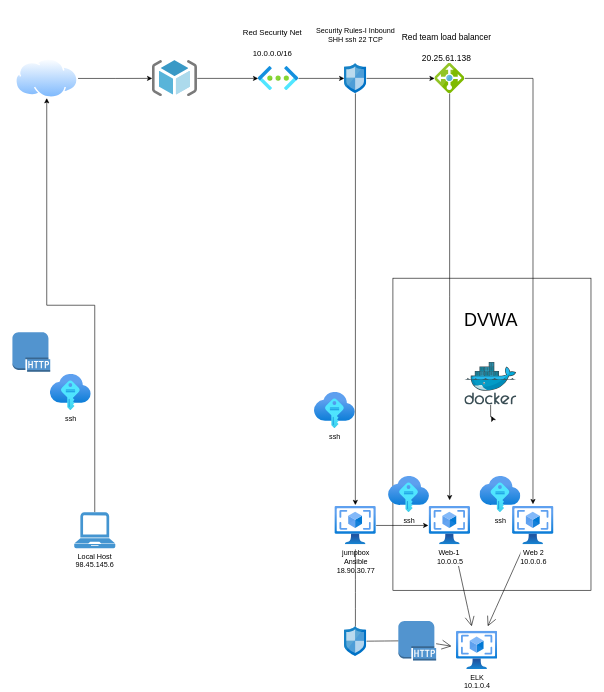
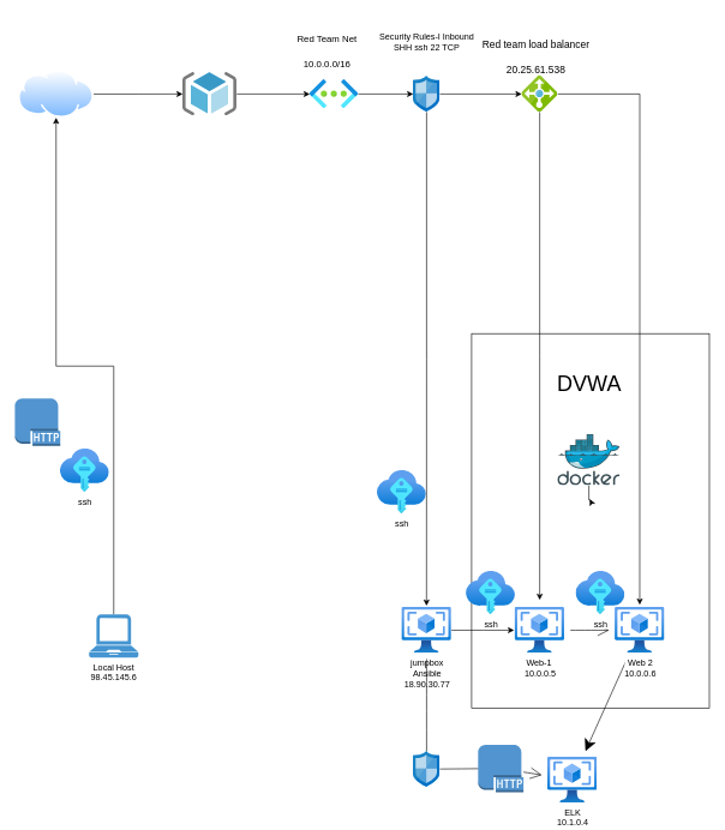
  <mxCell id="0" />
  <mxCell id="1" parent="0" />
  <mxCell id="2" value="" style="rounded=0;whiteSpace=wrap;html=1;hachureGap=4;" vertex="1" parent="1"><mxGeometry x="654" y="463" width="330" height="520" as="geometry" /></mxCell>
- <mxCell id="3" value="" style="edgeStyle=none;curved=1;rounded=0;orthogonalLoop=1;jettySize=auto;html=1;endArrow=open;startSize=14;endSize=14;sourcePerimeterSpacing=8;targetPerimeterSpacing=8;" edge="1" parent="1" source="4" target="34"><mxGeometry relative="1" as="geometry" /></mxCell>
+ <mxCell id="3" value="" style="edgeStyle=none;curved=1;rounded=0;orthogonalLoop=1;jettySize=auto;html=1;endArrow=classic;startSize=14;endSize=14;sourcePerimeterSpacing=8;targetPerimeterSpacing=8;" edge="1" parent="1" source="4" target="34"><mxGeometry relative="1" as="geometry" /></mxCell>
  <mxCell id="4" value="Web 2&lt;br&gt;10.0.0.6" style="aspect=fixed;html=1;points=[];align=center;image;fontSize=12;image=img/lib/azure2/compute/VM_Images_Classic.svg;" vertex="1" parent="1"><mxGeometry x="853" y="843" width="69" height="64" as="geometry" /></mxCell>
- <mxCell id="5" value="" style="edgeStyle=none;curved=1;rounded=0;orthogonalLoop=1;jettySize=auto;html=1;endArrow=open;startSize=14;endSize=14;sourcePerimeterSpacing=8;targetPerimeterSpacing=8;" edge="1" parent="1" source="6" target="34"><mxGeometry relative="1" as="geometry" /></mxCell>
+ <mxCell id="5" value="" style="edgeStyle=none;curved=1;rounded=0;orthogonalLoop=1;jettySize=auto;html=1;endArrow=open;startSize=14;endSize=14;sourcePerimeterSpacing=8;targetPerimeterSpacing=8;" edge="1" parent="1" source="6" target="4"><mxGeometry relative="1" as="geometry" /></mxCell>
  <mxCell id="6" value="Web-1&amp;nbsp;&lt;br&gt;10.0.0.5" style="aspect=fixed;html=1;points=[];align=center;image;fontSize=12;image=img/lib/azure2/compute/VM_Images_Classic.svg;" vertex="1" parent="1"><mxGeometry x="714" y="843" width="69" height="64" as="geometry" /></mxCell>
  <mxCell id="7" style="edgeStyle=orthogonalEdgeStyle;rounded=0;orthogonalLoop=1;jettySize=auto;html=1;" edge="1" parent="1" source="9"><mxGeometry relative="1" as="geometry"><mxPoint x="713" y="875" as="targetPoint" /></mxGeometry></mxCell>
  <mxCell id="8" value="" style="edgeStyle=none;curved=1;rounded=0;orthogonalLoop=1;jettySize=auto;html=1;endArrow=open;startSize=14;endSize=14;targetPerimeterSpacing=8;startArrow=none;" edge="1" parent="1" source="37" target="34"><mxGeometry relative="1" as="geometry" /></mxCell>
  <mxCell id="9" value="jumpbox&lt;br&gt;Ansible&lt;br&gt;18.90.30.77" style="aspect=fixed;html=1;points=[];align=center;image;fontSize=12;image=img/lib/azure2/compute/VM_Images_Classic.svg;" vertex="1" parent="1"><mxGeometry x="557" y="843" width="69" height="64" as="geometry" /></mxCell>
  <mxCell id="10" style="edgeStyle=orthogonalEdgeStyle;rounded=0;orthogonalLoop=1;jettySize=auto;html=1;entryX=0.498;entryY=-0.052;entryDx=0;entryDy=0;entryPerimeter=0;" edge="1" parent="1" source="12" target="4"><mxGeometry relative="1" as="geometry" /></mxCell>
  <mxCell id="11" style="edgeStyle=orthogonalEdgeStyle;rounded=0;orthogonalLoop=1;jettySize=auto;html=1;" edge="1" parent="1" source="12"><mxGeometry relative="1" as="geometry"><mxPoint x="748.5" y="833" as="targetPoint" /></mxGeometry></mxCell>
  <mxCell id="12" value="" style="sketch=0;aspect=fixed;html=1;points=[];align=center;image;fontSize=12;image=img/lib/mscae/Load_Balancer_feature.svg;" vertex="1" parent="1"><mxGeometry x="723.5" y="105.13" width="50" height="50" as="geometry" /></mxCell>
  <mxCell id="13" value="ssh" style="aspect=fixed;html=1;points=[];align=center;image;fontSize=12;image=img/lib/azure2/other/SSH_Keys.svg;" vertex="1" parent="1"><mxGeometry x="523" y="653" width="68" height="60" as="geometry" /></mxCell>
  <mxCell id="14" value="ssh" style="aspect=fixed;html=1;points=[];align=center;image;fontSize=12;image=img/lib/azure2/other/SSH_Keys.svg;" vertex="1" parent="1"><mxGeometry x="83" y="623" width="68" height="60" as="geometry" /></mxCell>
  <mxCell id="15" value="ssh" style="aspect=fixed;html=1;points=[];align=center;image;fontSize=12;image=img/lib/azure2/other/SSH_Keys.svg;" vertex="1" parent="1"><mxGeometry x="646.5" y="793" width="68" height="60" as="geometry" /></mxCell>
  <mxCell id="16" value="" style="edgeStyle=orthogonalEdgeStyle;rounded=0;orthogonalLoop=1;jettySize=auto;html=1;" edge="1" parent="1" source="18" target="12"><mxGeometry relative="1" as="geometry" /></mxCell>
  <mxCell id="17" style="edgeStyle=orthogonalEdgeStyle;rounded=0;orthogonalLoop=1;jettySize=auto;html=1;entryX=0.498;entryY=-0.031;entryDx=0;entryDy=0;entryPerimeter=0;" edge="1" parent="1" source="18" target="9"><mxGeometry relative="1" as="geometry" /></mxCell>
  <mxCell id="18" value="" style="sketch=0;aspect=fixed;html=1;points=[];align=center;image;fontSize=12;image=img/lib/mscae/Network_Security_Groups_Classic.svg;" vertex="1" parent="1"><mxGeometry x="573" y="105.13" width="37" height="50" as="geometry" /></mxCell>
  <mxCell id="19" value="" style="edgeStyle=orthogonalEdgeStyle;rounded=0;orthogonalLoop=1;jettySize=auto;html=1;" edge="1" parent="1" source="20" target="18"><mxGeometry relative="1" as="geometry" /></mxCell>
  <mxCell id="20" value="" style="aspect=fixed;html=1;points=[];align=center;image;fontSize=12;image=img/lib/azure2/networking/Virtual_Networks.svg;" vertex="1" parent="1"><mxGeometry x="429.5" y="110.13" width="67" height="40" as="geometry" /></mxCell>
  <mxCell id="21" value="" style="edgeStyle=orthogonalEdgeStyle;rounded=0;orthogonalLoop=1;jettySize=auto;html=1;" edge="1" parent="1" source="22" target="20"><mxGeometry relative="1" as="geometry" /></mxCell>
  <mxCell id="22" value="" style="sketch=0;aspect=fixed;html=1;points=[];align=center;image;fontSize=12;image=img/lib/mscae/ResourceGroup.svg;" vertex="1" parent="1"><mxGeometry x="253" y="100.13" width="75" height="60" as="geometry" /></mxCell>
  <mxCell id="23" value="" style="outlineConnect=0;dashed=0;verticalLabelPosition=bottom;verticalAlign=top;align=center;html=1;shape=mxgraph.aws3.http_protocol;fillColor=#5294CF;gradientColor=none;" vertex="1" parent="1"><mxGeometry x="20" y="553" width="63" height="66" as="geometry" /></mxCell>
  <mxCell id="24" style="edgeStyle=orthogonalEdgeStyle;rounded=0;orthogonalLoop=1;jettySize=auto;html=1;entryX=0.5;entryY=1;entryDx=0;entryDy=0;fontSize=13;" edge="1" parent="1" source="25" target="27"><mxGeometry relative="1" as="geometry" /></mxCell>
  <mxCell id="25" value="Local Host&lt;br&gt;98.45.145.6" style="pointerEvents=1;shadow=0;dashed=0;html=1;strokeColor=none;fillColor=#4495D1;labelPosition=center;verticalLabelPosition=bottom;verticalAlign=top;align=center;outlineConnect=0;shape=mxgraph.veeam.laptop;" vertex="1" parent="1"><mxGeometry x="123" y="853" width="68.4" height="60" as="geometry" /></mxCell>
  <mxCell id="26" value="" style="edgeStyle=orthogonalEdgeStyle;rounded=0;orthogonalLoop=1;jettySize=auto;html=1;" edge="1" parent="1" source="27" target="22"><mxGeometry relative="1" as="geometry" /></mxCell>
  <mxCell id="27" value="" style="aspect=fixed;perimeter=ellipsePerimeter;html=1;align=center;shadow=0;dashed=0;spacingTop=3;image;image=img/lib/active_directory/internet_cloud.svg;" vertex="1" parent="1"><mxGeometry x="25.02" y="97.25" width="104.37" height="65.75" as="geometry" /></mxCell>
  <mxCell id="28" style="edgeStyle=orthogonalEdgeStyle;rounded=0;orthogonalLoop=1;jettySize=auto;html=1;" edge="1" parent="1" source="29"><mxGeometry relative="1" as="geometry"><mxPoint x="818" y="693" as="targetPoint" /></mxGeometry></mxCell>
  <mxCell id="29" value="" style="sketch=0;aspect=fixed;html=1;points=[];align=center;image;fontSize=12;image=img/lib/mscae/Docker.svg;" vertex="1" parent="1"><mxGeometry x="773.5" y="603" width="86.59" height="71" as="geometry" /></mxCell>
  <mxCell id="30" value="&lt;span style=&quot;font-size: 30px&quot;&gt;DVWA&lt;/span&gt;" style="text;html=1;align=center;verticalAlign=middle;resizable=0;points=[];autosize=1;strokeColor=none;fillColor=none;" vertex="1" parent="1"><mxGeometry x="766.8" y="518" width="100" height="30" as="geometry" /></mxCell>
  <mxCell id="31" value="ssh" style="aspect=fixed;html=1;points=[];align=center;image;fontSize=12;image=img/lib/azure2/other/SSH_Keys.svg;" vertex="1" parent="1"><mxGeometry x="798.8" y="793" width="68" height="60" as="geometry" /></mxCell>
- <mxCell id="32" value="&lt;font style=&quot;font-size: 13px&quot;&gt;Red Security Net&lt;br&gt;10.0.0.0/16&lt;/font&gt;" style="text;html=1;align=center;verticalAlign=middle;resizable=0;points=[];autosize=1;strokeColor=none;fillColor=none;fontSize=30;" vertex="1" parent="1"><mxGeometry x="403" y="20.13" width="100" height="90" as="geometry" /></mxCell>
- <mxCell id="33" value="&lt;font style=&quot;font-size: 14px&quot;&gt;Red team load balancer&lt;br&gt;20.25.61.138&lt;br&gt;&lt;/font&gt;" style="text;html=1;align=center;verticalAlign=middle;resizable=0;points=[];autosize=1;strokeColor=none;fillColor=none;fontSize=29;" vertex="1" parent="1"><mxGeometry x="663" y="28" width="160" height="90" as="geometry" /></mxCell>
+ <mxCell id="32" value="&lt;font style=&quot;font-size: 13px&quot;&gt;Red Team Net&lt;br&gt;10.0.0.0/16&lt;/font&gt;" style="text;html=1;align=center;verticalAlign=middle;resizable=0;points=[];autosize=1;strokeColor=none;fillColor=none;fontSize=30;" vertex="1" parent="1"><mxGeometry x="403" y="20.13" width="100" height="90" as="geometry" /></mxCell>
+ <mxCell id="33" value="&lt;font style=&quot;font-size: 14px&quot;&gt;Red team load balancer&lt;br&gt;20.25.61.538&lt;br&gt;&lt;/font&gt;" style="text;html=1;align=center;verticalAlign=middle;resizable=0;points=[];autosize=1;strokeColor=none;fillColor=none;fontSize=29;" vertex="1" parent="1"><mxGeometry x="663" y="28" width="160" height="90" as="geometry" /></mxCell>
  <mxCell id="34" value="ELK&lt;br&gt;10.1.0.4" style="aspect=fixed;html=1;points=[];align=center;image;fontSize=12;image=img/lib/azure2/compute/VM_Images_Classic.svg;" vertex="1" parent="1"><mxGeometry x="759.5" y="1051" width="69" height="64" as="geometry" /></mxCell>
  <mxCell id="35" value="" style="sketch=0;aspect=fixed;html=1;points=[];align=center;image;fontSize=12;image=img/lib/mscae/Network_Security_Groups_Classic.svg;" vertex="1" parent="1"><mxGeometry x="573" y="1043" width="37" height="50" as="geometry" /></mxCell>
  <mxCell id="36" value="" style="edgeStyle=none;curved=1;rounded=0;orthogonalLoop=1;jettySize=auto;html=1;endArrow=none;startSize=14;endSize=14;sourcePerimeterSpacing=8;" edge="1" parent="1" source="9" target="35"><mxGeometry relative="1" as="geometry"><mxPoint x="591.5" y="915" as="sourcePoint" /><mxPoint x="591.5" y="1165" as="targetPoint" /></mxGeometry></mxCell>
  <mxCell id="37" value="" style="outlineConnect=0;dashed=0;verticalLabelPosition=bottom;verticalAlign=top;align=center;html=1;shape=mxgraph.aws3.http_protocol;fillColor=#5294CF;gradientColor=none;" vertex="1" parent="1"><mxGeometry x="663" y="1034" width="63" height="66" as="geometry" /></mxCell>
  <mxCell id="38" value="" style="edgeStyle=none;curved=1;rounded=0;orthogonalLoop=1;jettySize=auto;html=1;endArrow=none;startSize=14;endSize=14;startArrow=none;" edge="1" parent="1" source="35" target="37"><mxGeometry relative="1" as="geometry"><mxPoint x="610" y="1068" as="sourcePoint" /><mxPoint x="776.5" y="1068" as="targetPoint" /></mxGeometry></mxCell>
  <mxCell id="39" value="Security Rules-I Inbound&lt;br&gt;SHH ssh 22 TCP" style="text;strokeColor=none;fillColor=none;html=1;align=center;verticalAlign=middle;whiteSpace=wrap;rounded=0;hachureGap=4;" vertex="1" parent="1"><mxGeometry x="496.5" y="43" width="190" height="30" as="geometry" /></mxCell>
